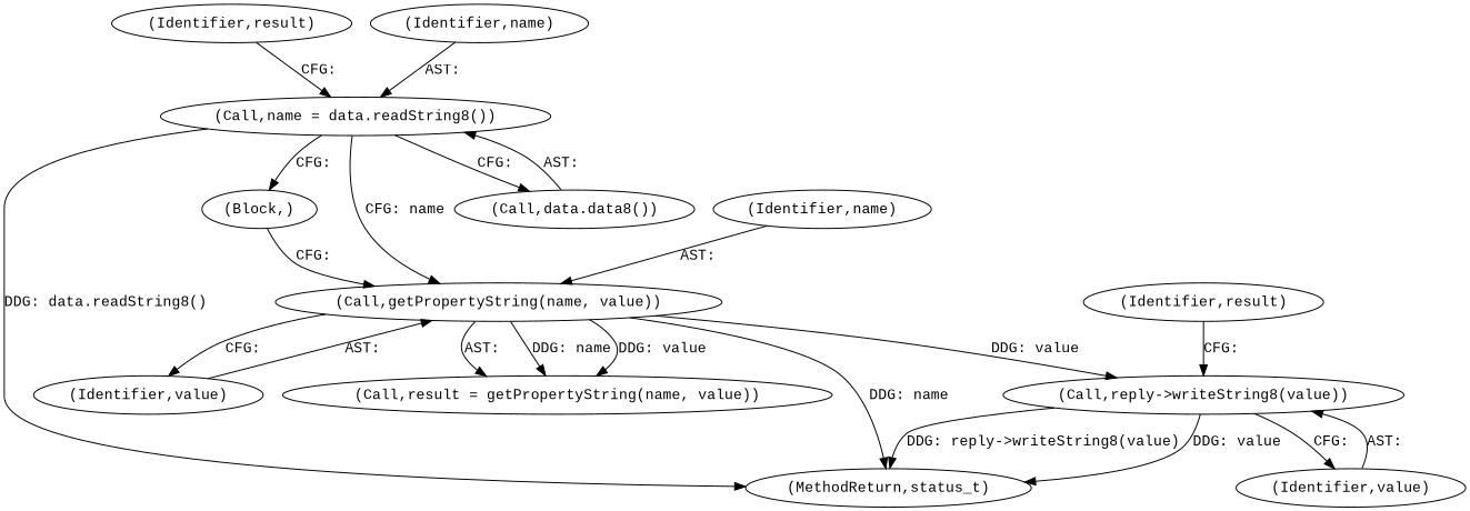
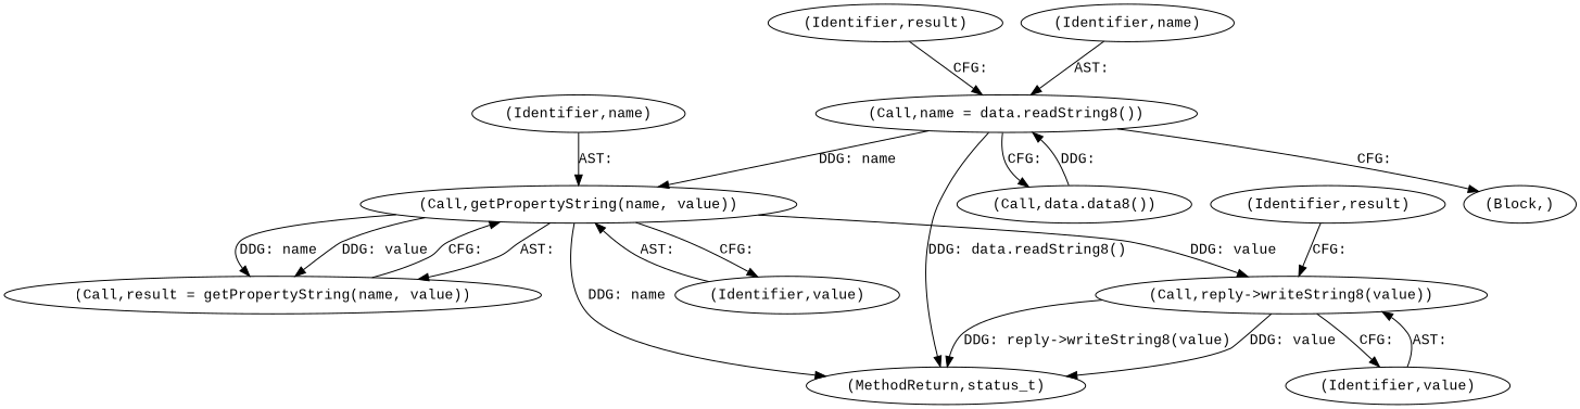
  digraph {
    fontname="Liberation Mono"
    node [fontname="Liberation Mono"]
    edge [fontname="Liberation Mono"]
    n1 [label="(Call,reply->writeString8(value))"]
    n2 [label="(MethodReturn,status_t)"]
    n3 [label="(Identifier,value)"]
    n4 [label="(Block,)"]
    n5 [label="(Call,getPropertyString(name, value))"]
    n6 [label="(Identifier,value)"]
    n7 [label="(Call,result = getPropertyString(name, value))"]
    n8 [label="(Call,name = data.readString8())"]
    n9 [label="(Call,data.data8())"]
    n10 [label="(Identifier,name)"]
    n11 [label="(Identifier,result)"]
    n12 [label="(Identifier,name)"]
    n13 [label="(Identifier,result)"]
    n1 -> n2 [label="DDG: reply->writeString8(value)"]
    n1 -> n2 [label="DDG: value"]
    n1 -> n3 [label="CFG: "]
    n3 -> n1 [label="AST: "]
    n5 -> n1 [label="DDG: value"]
    n5 -> n2 [label="DDG: name"]
    n5 -> n6 [label="CFG: "]
    n5 -> n7 [label="AST: "]
    n5 -> n7 [label="DDG: name"]
    n5 -> n7 [label="DDG: value"]
    n6 -> n5 [label="AST: "]
-   n4 -> n5 [label="CFG: "]
+   n7 -> n5 [label="CFG: "]
    n8 -> n2 [label="DDG: data.readString8()"]
    n8 -> n4 [label="CFG: "]
-   n8 -> n5 [label="CFG: name"]
+   n8 -> n5 [label="DDG: name"]
    n8 -> n9 [label="CFG: "]
-   n9 -> n8 [label="AST: "]
+   n9 -> n8 [label="DDG: "]
    n10 -> n5 [label="AST: "]
    n11 -> n8 [label="CFG: "]
    n12 -> n8 [label="AST: "]
    n13 -> n1 [label="CFG: "]
  }
